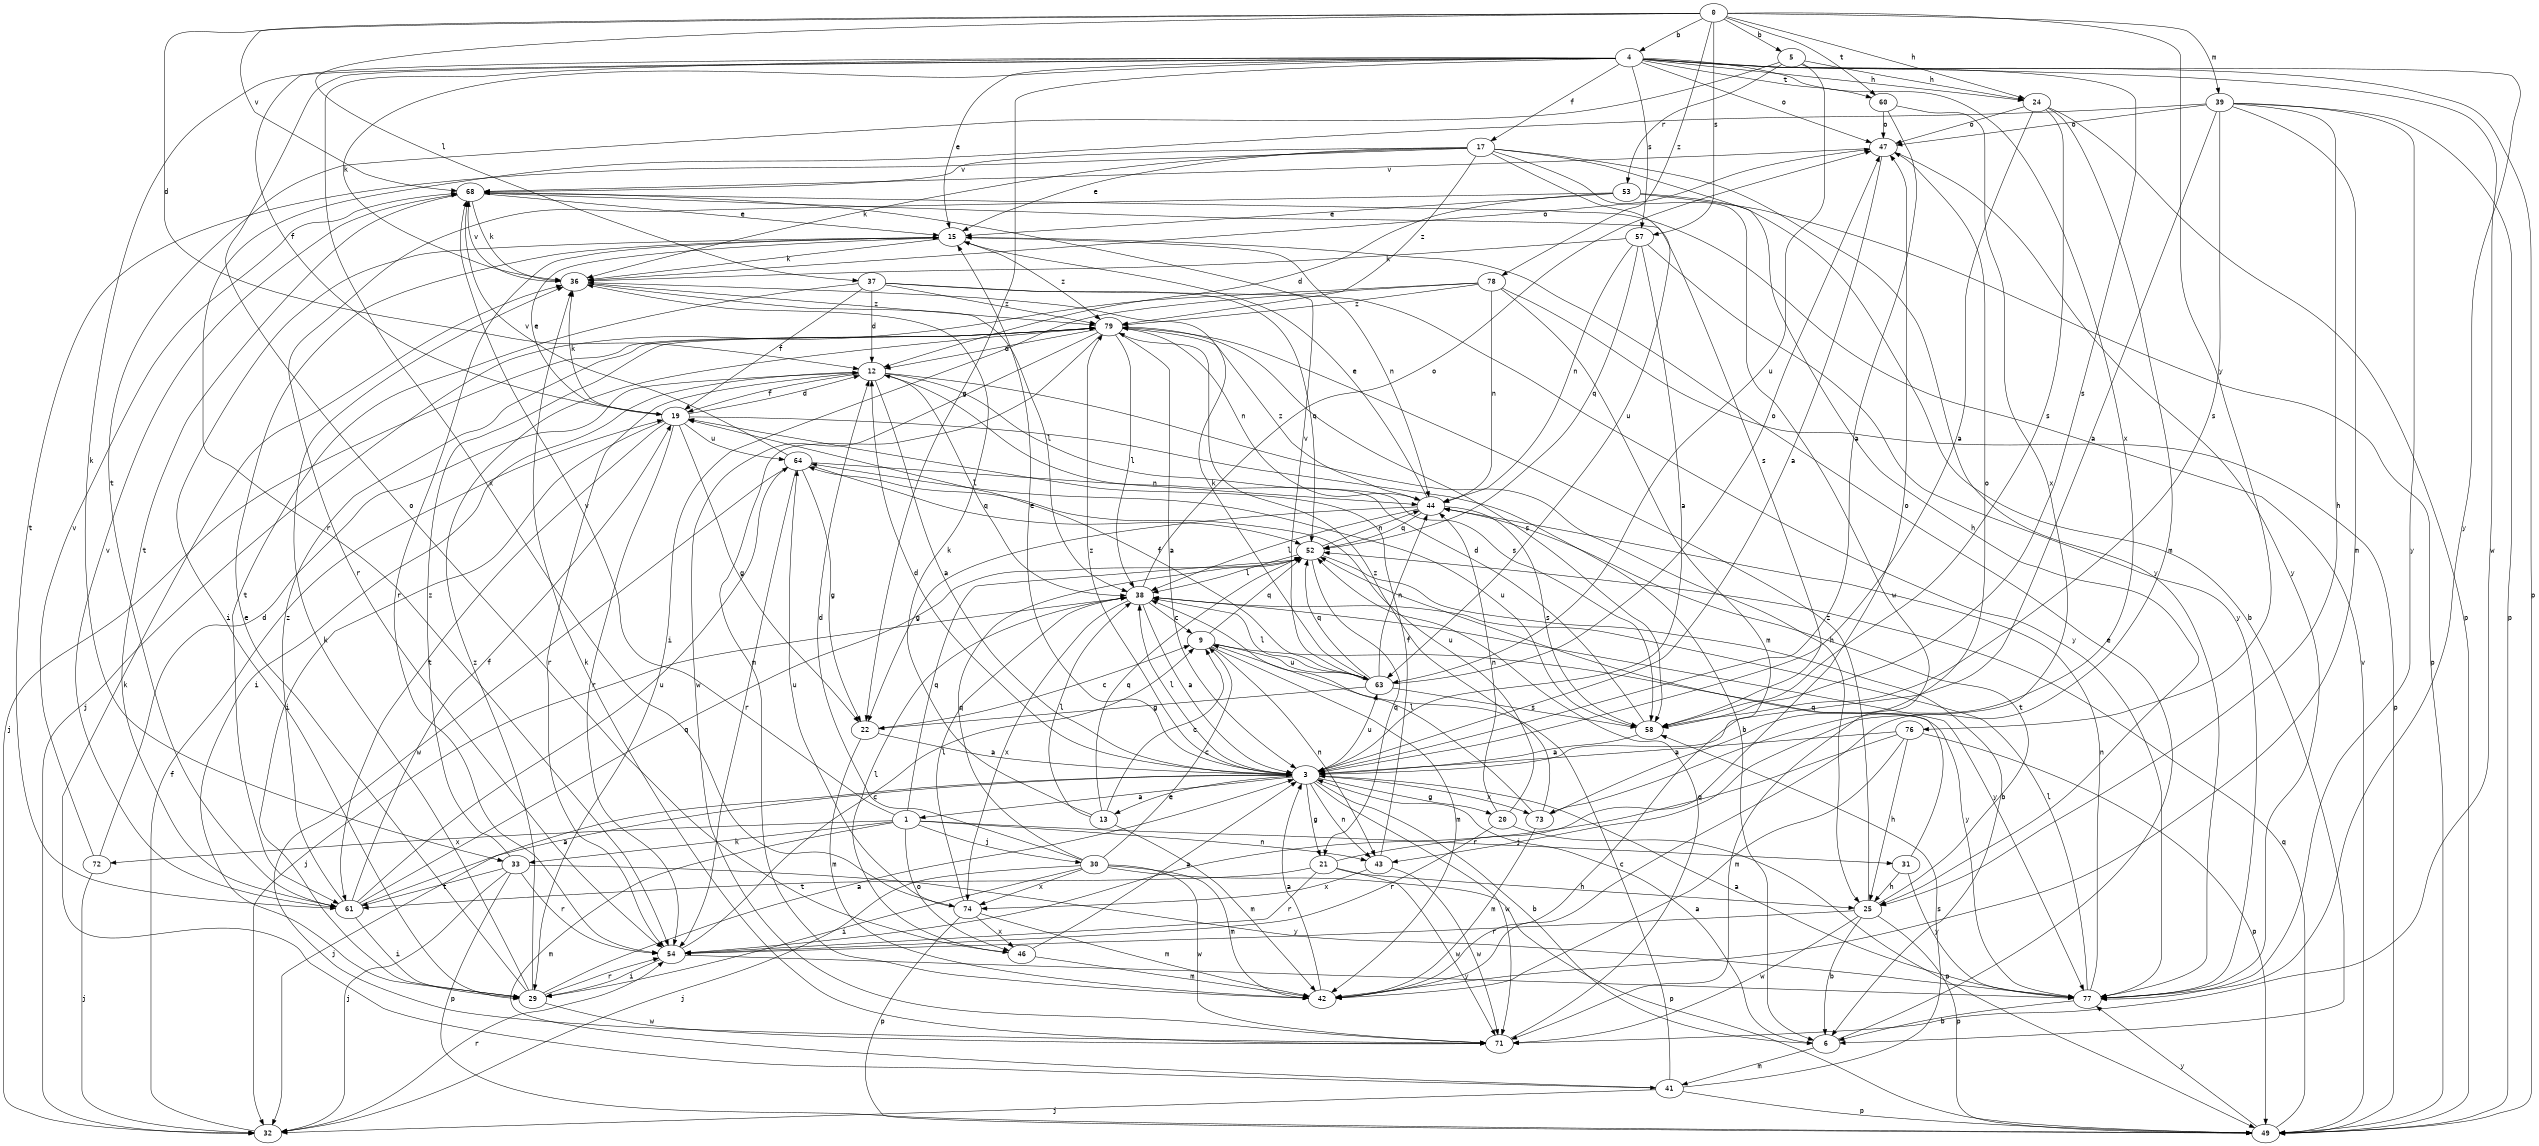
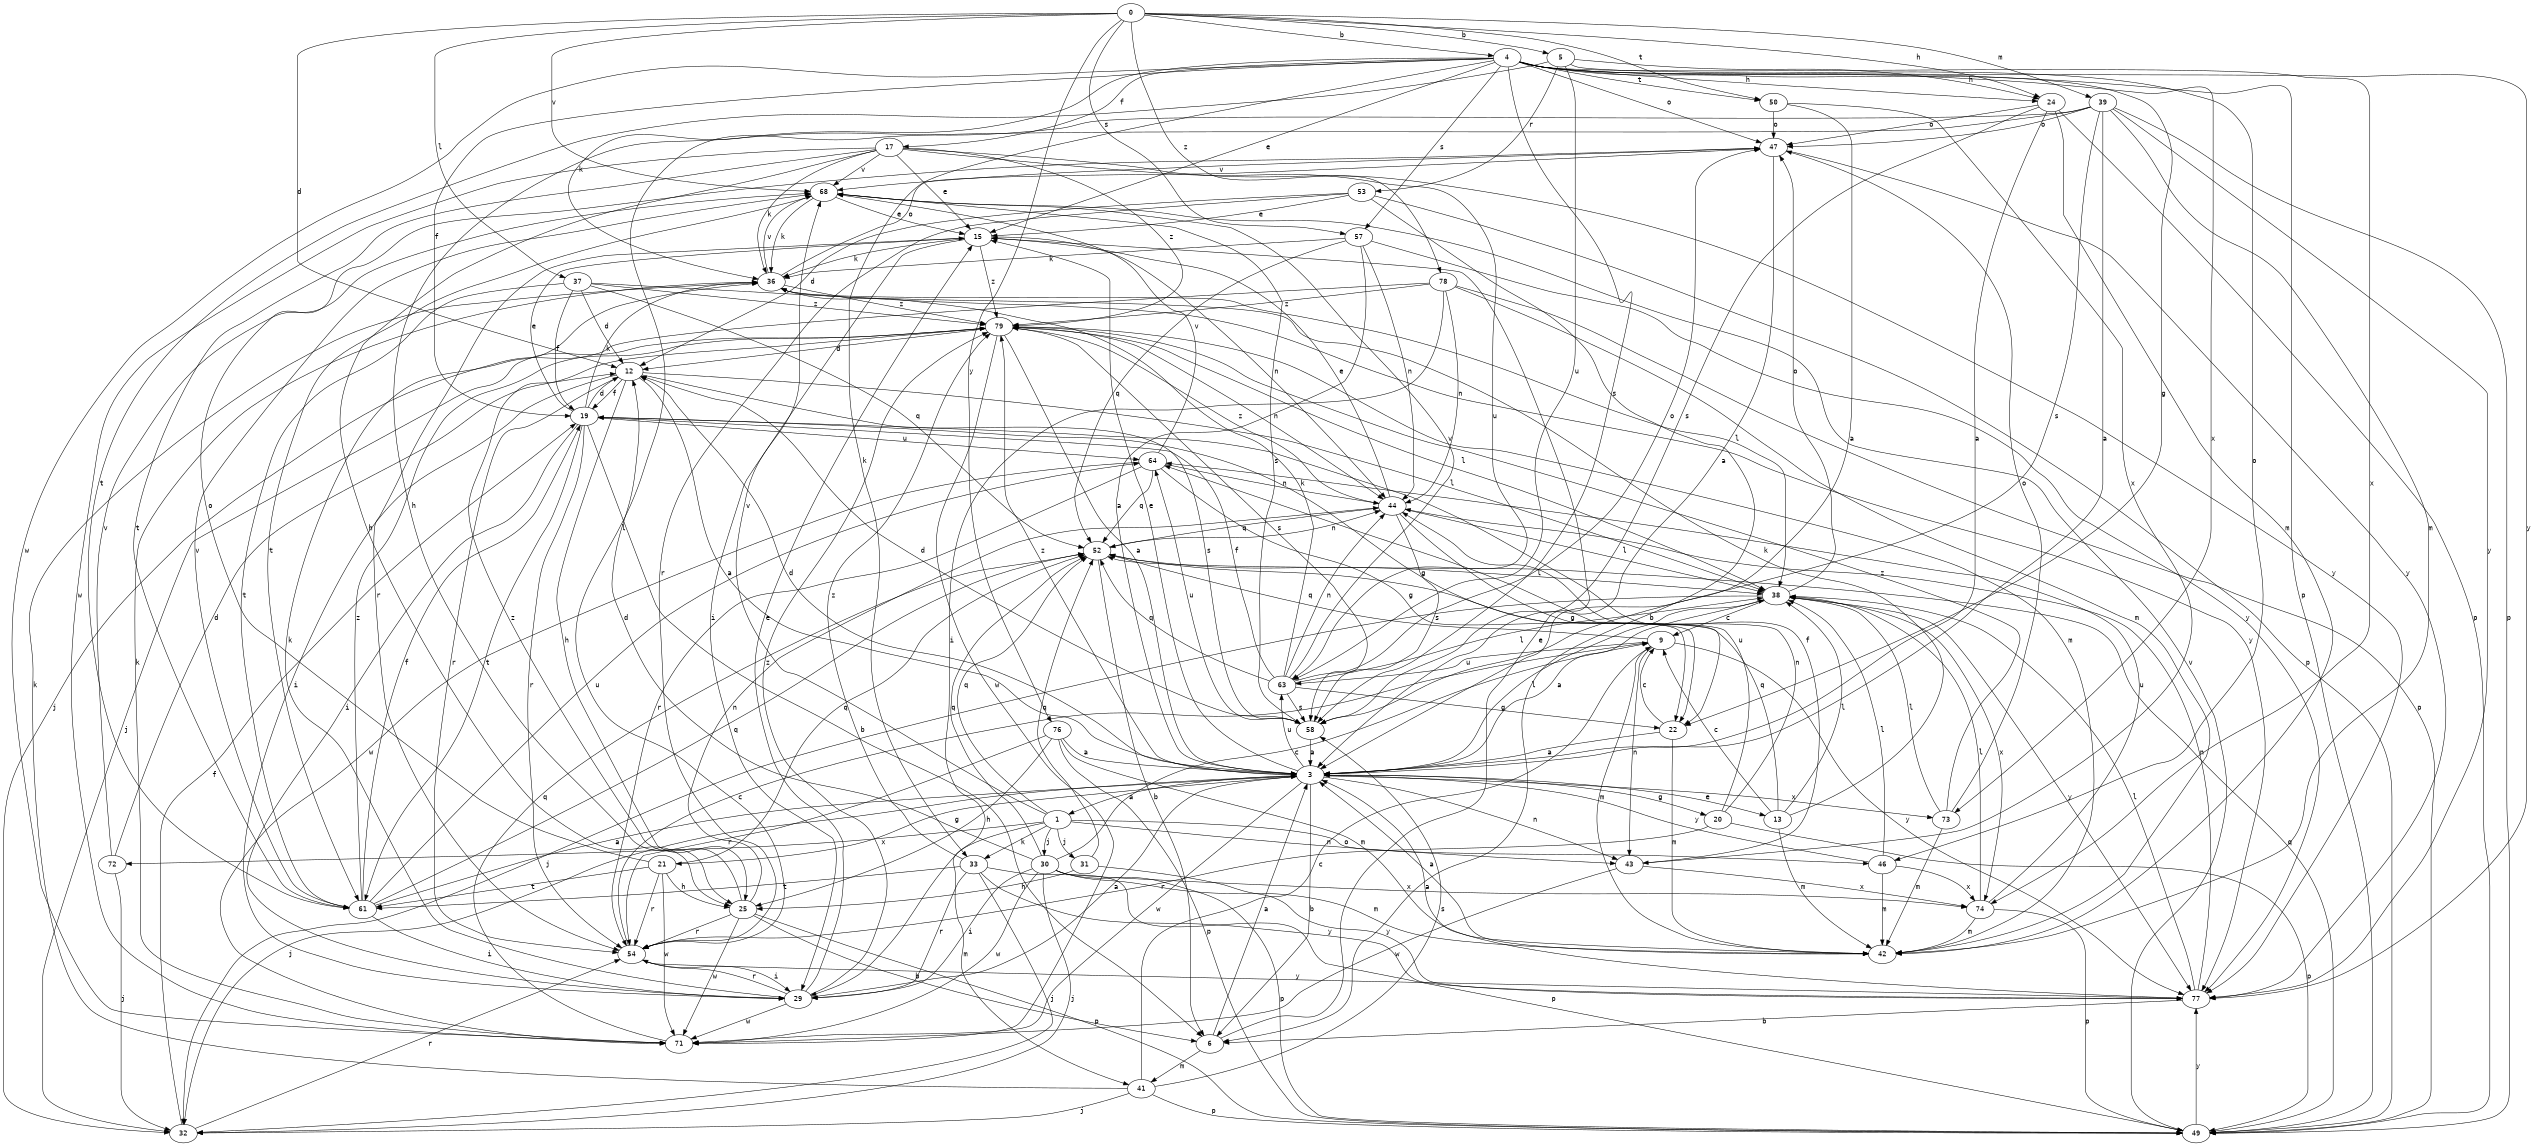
  strict digraph {
    fontname="DejaVu Sans Mono"
    node [fontname="DejaVu Sans Mono"]
    edge [fontname="DejaVu Sans Mono"]
    0
    4
    5
    12
    24
    37
    39
    57
-   60
+   60 [label=50]
    68
    76
    78
    33
    46
    15
    71
    73
    17
    19
    22
    36
    47
    49
    58
    74
    63
    53
    61
    77
    3
    38
    25
    29
    54
    42
    52
    79
    44
    43
    32
    1
    30
    31
    41
    72
    9
    6
    13
    20
    21
    64
    0 -> 4 [label=b]
    0 -> 5 [label=b]
    0 -> 12 [label=d]
    0 -> 24 [label=h]
    0 -> 37 [label=l]
    0 -> 39 [label=m]
    0 -> 57 [label=s]
    0 -> 60 [label=t]
    0 -> 68 [label=v]
    0 -> 76 [label=y]
    0 -> 78 [label=z]
    4 -> 24 [label=h]
    4 -> 57 [label=s]
    4 -> 60 [label=t]
    4 -> 33 [label=k]
    4 -> 46 [label=o]
    4 -> 15 [label=e]
    4 -> 71 [label=w]
    4 -> 73 [label=x]
    4 -> 17 [label=f]
    4 -> 19 [label=f]
    4 -> 22 [label=g]
    4 -> 36 [label=k]
    4 -> 47 [label=o]
    4 -> 49 [label=p]
    4 -> 58 [label=s]
    4 -> 74 [label=x]
    5 -> 24 [label=h]
    5 -> 63 [label=u]
    5 -> 53 [label=r]
    5 -> 61 [label=t]
    5 -> 77 [label=y]
    12 -> 19 [label=f]
    12 -> 58 [label=s]
    12 -> 3 [label=a]
    12 -> 38 [label=l]
    12 -> 25 [label=h]
    12 -> 29 [label=i]
    12 -> 54 [label=r]
    24 -> 47 [label=o]
    24 -> 49 [label=p]
    24 -> 58 [label=s]
    24 -> 3 [label=a]
    24 -> 42 [label=m]
    37 -> 12 [label=d]
    37 -> 19 [label=f]
    37 -> 61 [label=t]
    37 -> 77 [label=y]
    37 -> 52 [label=q]
    37 -> 79 [label=z]
    39 -> 47 [label=o]
    39 -> 49 [label=p]
    39 -> 58 [label=s]
    39 -> 77 [label=y]
    39 -> 3 [label=a]
    39 -> 25 [label=h]
-   39 -> 54 [label=r]
+   39 -> 54 [label=l]
    39 -> 42 [label=m]
    57 -> 36 [label=k]
    57 -> 77 [label=y]
    57 -> 3 [label=a]
    57 -> 52 [label=q]
    57 -> 44 [label=n]
    60 -> 47 [label=o]
    60 -> 3 [label=a]
    60 -> 43 [label=x]
    68 -> 15 [label=e]
    68 -> 36 [label=k]
    68 -> 58 [label=s]
    68 -> 61 [label=t]
    76 -> 49 [label=p]
    76 -> 3 [label=a]
    76 -> 25 [label=h]
    76 -> 54 [label=r]
    76 -> 42 [label=m]
    78 -> 49 [label=p]
    78 -> 29 [label=i]
    78 -> 42 [label=m]
    78 -> 79 [label=z]
    78 -> 44 [label=n]
    78 -> 32 [label=j]
    33 -> 49 [label=p]
    33 -> 61 [label=t]
    33 -> 77 [label=y]
-   33 -> 54 [label=r]
+   33 -> 29 [label=r]
    33 -> 79 [label=z]
    33 -> 32 [label=j]
-   74 -> 46 [label=x]
-   46 -> 3 [label=a]
+   46 -> 74 [label=x]
+   46 -> 3 [label=y]
    46 -> 38 [label=l]
    46 -> 42 [label=m]
    15 -> 36 [label=k]
    15 -> 29 [label=i]
    15 -> 54 [label=r]
    15 -> 79 [label=z]
    15 -> 44 [label=n]
    71 -> 36 [label=k]
    71 -> 52 [label=q]
    73 -> 47 [label=o]
    73 -> 38 [label=l]
    73 -> 42 [label=m]
    73 -> 79 [label=z]
    17 -> 68 [label=v]
    17 -> 15 [label=e]
    17 -> 71 [label=w]
    17 -> 36 [label=k]
    17 -> 63 [label=u]
    17 -> 61 [label=t]
    17 -> 77 [label=y]
    17 -> 25 [label=h]
    17 -> 79 [label=z]
    19 -> 12 [label=d]
    19 -> 15 [label=e]
    19 -> 22 [label=g]
    19 -> 36 [label=k]
    19 -> 61 [label=t]
    19 -> 29 [label=i]
    19 -> 54 [label=r]
    19 -> 6 [label=b]
    19 -> 64 [label=u]
    22 -> 3 [label=a]
    22 -> 42 [label=m]
    22 -> 9 [label=c]
    36 -> 68 [label=v]
    36 -> 47 [label=o]
    36 -> 38 [label=l]
    36 -> 79 [label=z]
    47 -> 68 [label=v]
    47 -> 77 [label=y]
    47 -> 3 [label=a]
    49 -> 68 [label=v]
    49 -> 77 [label=y]
    49 -> 52 [label=q]
    58 -> 12 [label=d]
    58 -> 3 [label=a]
    58 -> 64 [label=u]
    74 -> 49 [label=p]
    74 -> 38 [label=l]
    74 -> 42 [label=m]
    74 -> 64 [label=u]
    63 -> 68 [label=v]
    63 -> 19 [label=f]
    63 -> 22 [label=g]
    63 -> 36 [label=k]
    63 -> 47 [label=o]
    63 -> 58 [label=s]
    63 -> 38 [label=l]
    63 -> 52 [label=q]
    63 -> 44 [label=n]
    53 -> 12 [label=d]
    53 -> 15 [label=e]
    53 -> 49 [label=p]
    53 -> 54 [label=r]
    53 -> 6 [label=b]
    61 -> 68 [label=v]
    61 -> 19 [label=f]
    61 -> 3 [label=a]
    61 -> 29 [label=i]
    61 -> 52 [label=q]
    61 -> 79 [label=z]
    61 -> 64 [label=u]
    77 -> 3 [label=a]
    77 -> 38 [label=l]
    77 -> 44 [label=n]
    77 -> 6 [label=b]
    3 -> 12 [label=d]
    3 -> 15 [label=e]
    3 -> 71 [label=w]
    3 -> 73 [label=x]
    3 -> 63 [label=u]
    3 -> 38 [label=l]
    3 -> 79 [label=z]
    3 -> 43 [label=n]
    3 -> 32 [label=j]
    3 -> 1 [label=a]
    3 -> 6 [label=b]
    3 -> 13 [label=e]
    3 -> 20 [label=g]
    3 -> 21 [label=g]
    38 -> 47 [label=o]
    38 -> 74 [label=x]
    38 -> 77 [label=y]
    38 -> 3 [label=a]
    38 -> 32 [label=j]
    38 -> 9 [label=c]
    25 -> 71 [label=w]
    25 -> 49 [label=p]
    25 -> 54 [label=r]
    25 -> 79 [label=z]
-   25 -> 44 [label=t]
+   25 -> 44 [label=n]
    25 -> 6 [label=b]
    29 -> 15 [label=e]
    29 -> 71 [label=w]
    29 -> 36 [label=k]
    29 -> 3 [label=a]
    29 -> 54 [label=r]
    29 -> 79 [label=z]
    54 -> 77 [label=y]
    54 -> 29 [label=i]
    54 -> 9 [label=c]
    42 -> 3 [label=a]
    52 -> 38 [label=l]
    52 -> 44 [label=n]
    52 -> 6 [label=b]
    79 -> 12 [label=d]
    79 -> 71 [label=w]
    79 -> 58 [label=s]
    79 -> 3 [label=a]
    79 -> 38 [label=l]
    79 -> 42 [label=m]
    79 -> 44 [label=n]
    79 -> 32 [label=j]
    44 -> 15 [label=e]
    44 -> 22 [label=g]
    44 -> 58 [label=s]
    44 -> 38 [label=l]
    44 -> 52 [label=q]
    44 -> 79 [label=z]
    43 -> 71 [label=w]
    43 -> 19 [label=f]
    43 -> 74 [label=x]
    32 -> 19 [label=f]
    32 -> 54 [label=r]
    1 -> 68 [label=v]
    1 -> 33 [label=k]
    1 -> 46 [label=o]
    1 -> 52 [label=q]
    1 -> 43 [label=n]
    1 -> 30 [label=j]
    1 -> 31 [label=j]
    1 -> 41 [label=m]
    1 -> 72 [label=x]
    30 -> 12 [label=d]
    30 -> 71 [label=w]
    30 -> 49 [label=p]
    30 -> 74 [label=x]
    30 -> 29 [label=i]
    30 -> 42 [label=m]
    30 -> 52 [label=q]
    30 -> 32 [label=j]
    30 -> 9 [label=c]
    31 -> 77 [label=y]
    31 -> 25 [label=h]
    31 -> 52 [label=q]
    41 -> 36 [label=k]
    41 -> 49 [label=p]
    41 -> 58 [label=s]
    41 -> 32 [label=j]
    41 -> 9 [label=c]
    72 -> 12 [label=d]
    72 -> 68 [label=v]
    72 -> 32 [label=j]
    9 -> 63 [label=u]
    9 -> 77 [label=y]
    9 -> 42 [label=m]
    9 -> 52 [label=q]
    9 -> 43 [label=n]
    6 -> 15 [label=e]
    6 -> 3 [label=a]
    6 -> 41 [label=m]
    13 -> 36 [label=k]
    13 -> 38 [label=l]
    13 -> 42 [label=m]
    13 -> 52 [label=q]
    13 -> 9 [label=c]
    20 -> 49 [label=p]
    20 -> 54 [label=r]
    20 -> 44 [label=n]
    20 -> 64 [label=u]
    21 -> 71 [label=w]
    21 -> 47 [label=o]
    21 -> 61 [label=t]
    21 -> 25 [label=h]
    21 -> 54 [label=r]
-   52 -> 21 [label=q]
+   21 -> 52 [label=q]
    64 -> 68 [label=v]
    64 -> 71 [label=w]
    64 -> 22 [label=g]
    64 -> 54 [label=r]
    64 -> 52 [label=q]
    64 -> 44 [label=n]
  }
